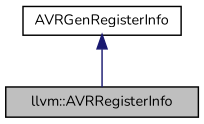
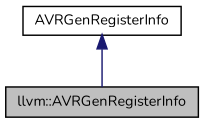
  digraph {
    fontname=Nunito
    node [color=black fontname=Nunito fontsize=10 shape=record]
-   n1 [fillcolor=grey75 fontcolor=black height=0.2 label="llvm::AVRRegisterInfo" style=filled width=0.4]
+   n1 [fillcolor=grey75 fontcolor=black height=0.2 label="llvm::AVRGenRegisterInfo" style=filled width=0.4]
    n2 [height=0.2 label=AVRGenRegisterInfo width=0.4]
    n2 -> n1 [color=midnightblue dir=back fontname=Nunito fontsize=10 labelfontname=Helvetica labelfontsize=10 style=solid]
  }
